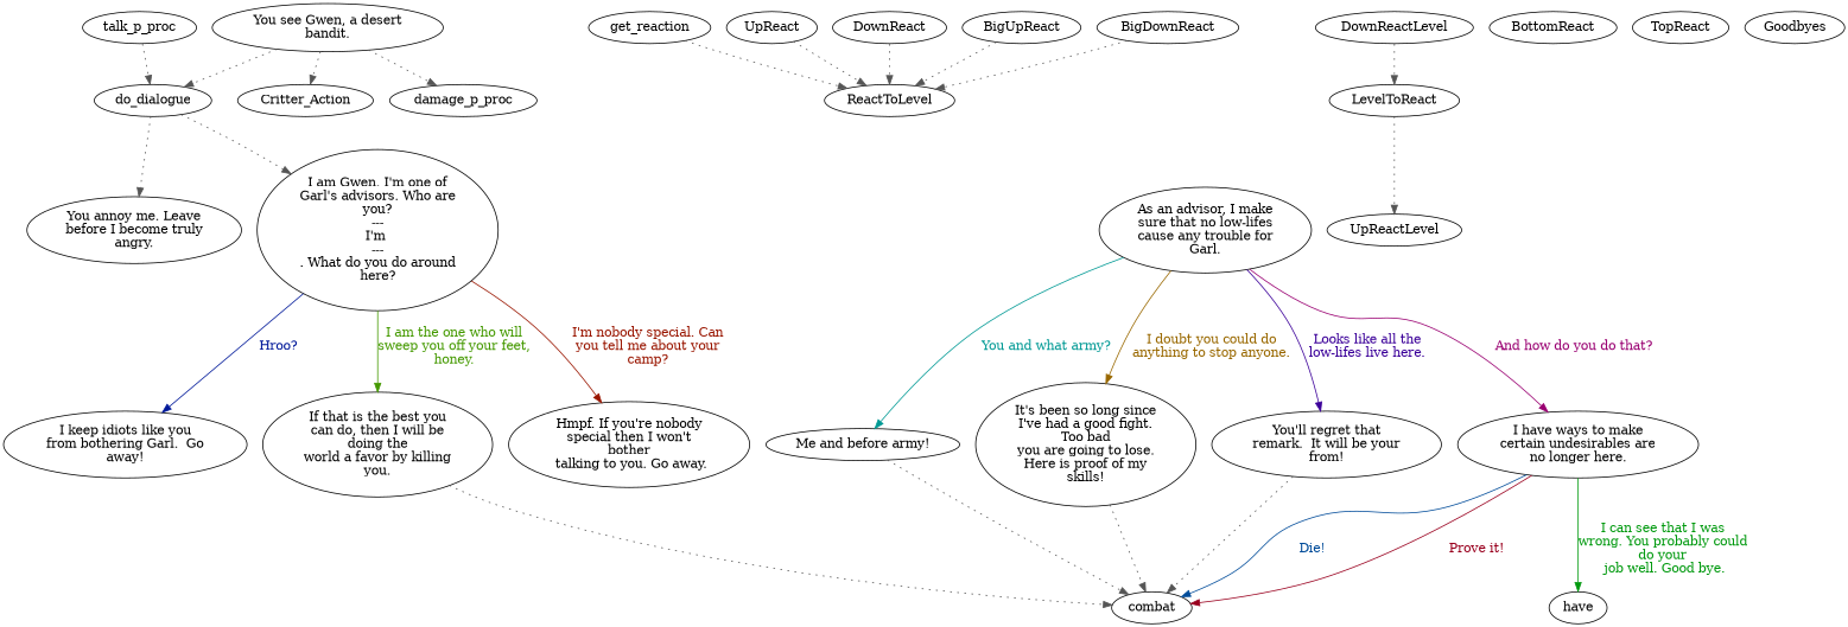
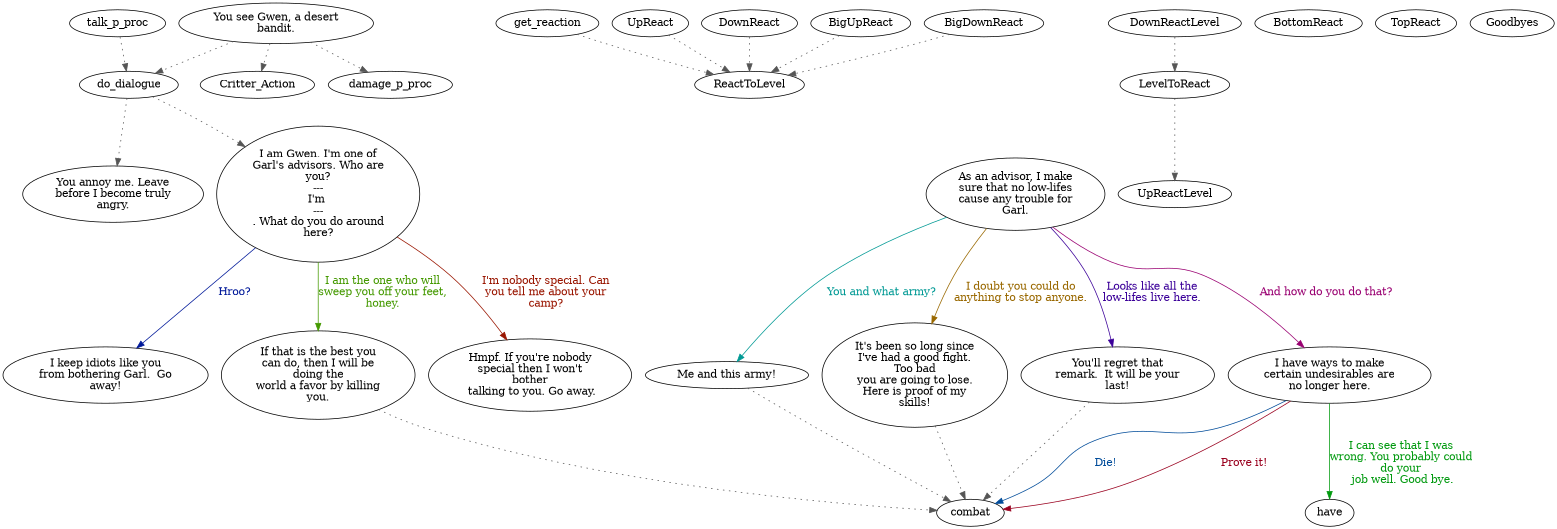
  digraph {
    node [color="#000000" fillcolor="#FFFFFF" style=filled]
    edge [color="#555555" style=dotted]
    n1 [label="You see Gwen, a desert\nbandit."]
    do_dialogue
    Critter_Action
    damage_p_proc
    n5 [label="You annoy me. Leave\nbefore I become truly\nangry."]
    n6 [label="I am Gwen. I'm one of\nGarl's advisors. Who are\nyou?\n---\nI'm \n---\n. What do you do around\nhere?"]
    get_reaction
    ReactToLevel
    n9 [label="Hmpf. If you're nobody\nspecial then I won't\nbother\n talking to you. Go away."]
    n10 [label="I keep idiots like you\nfrom bothering Garl.  Go\naway!"]
    n11 [label="If that is the best you\ncan do, then I will be\ndoing the\nworld a favor by killing\nyou."]
    combat
    n13 [label="As an advisor, I make\nsure that no low-lifes\ncause any trouble for\nGarl."]
    n14 [label="I have ways to make\ncertain undesirables are\nno longer here."]
-   n15 [label="Me and before army!"]
+   n15 [label="Me and this army!"]
    n16 [label="It's been so long since\nI've had a good fight.\nToo bad\nyou are going to lose.\nHere is proof of my\nskills!"]
-   n17 [label="You'll regret that\nremark.  It will be your\nfrom!"]
+   n17 [label="You'll regret that\nremark.  It will be your\nlast!"]
    n18 [label=have]
    talk_p_proc
    LevelToReact
    UpReactLevel
    UpReact
    DownReact
    BottomReact
    TopReact
    BigUpReact
    BigDownReact
    DownReactLevel
    Goodbyes
    n1 -> do_dialogue
    n1 -> Critter_Action
    n1 -> damage_p_proc
    do_dialogue -> n5
    do_dialogue -> n6
    n6 -> n9 [color="#991500" fontcolor="#991500" label="I'm nobody special. Can\nyou tell me about your\ncamp?" style=""]
    n6 -> n10 [color="#001899" fontcolor="#001899" label="Hroo?" style=""]
    n6 -> n11 [color="#449900" fontcolor="#449900" label="I am the one who will\nsweep you off your feet,\nhoney." style=""]
    get_reaction -> ReactToLevel
    n11 -> combat
    n13 -> n14 [color="#990071" fontcolor="#990071" label="And how do you do that?" style=""]
    n13 -> n15 [color="#009994" fontcolor="#009994" label="You and what army?" style=""]
    n13 -> n16 [color="#996800" fontcolor="#996800" label="I doubt you could do\nanything to stop anyone." style=""]
    n13 -> n17 [color="#3B0099" fontcolor="#3B0099" label="Looks like all the\nlow-lifes live here." style=""]
    n14 -> combat [color="#99001E" fontcolor="#99001E" label="Prove it!" style=""]
    n14 -> combat [color="#004B99" fontcolor="#004B99" label="Die!" style=""]
    n14 -> n18 [color="#00990E" fontcolor="#00990E" label="I can see that I was\nwrong. You probably could\ndo your\n job well. Good bye." style=""]
    n15 -> combat
    n16 -> combat
    n17 -> combat
    talk_p_proc -> do_dialogue
    LevelToReact -> UpReactLevel
    UpReact -> ReactToLevel
    DownReact -> ReactToLevel
    BigUpReact -> ReactToLevel
    BigDownReact -> ReactToLevel
    DownReactLevel -> LevelToReact
  }
